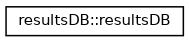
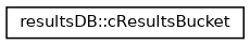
  digraph {
    rankdir=LR
-   n1 [color=black fillcolor=white fontname=Helvetica fontsize=10 height=0.2 label="resultsDB::resultsDB" shape=record style=filled width=0.4]
+   n1 [color=black fillcolor=white fontname=Helvetica fontsize=10 height=0.2 label="resultsDB::cResultsBucket" shape=record style=filled width=0.4]
  }
